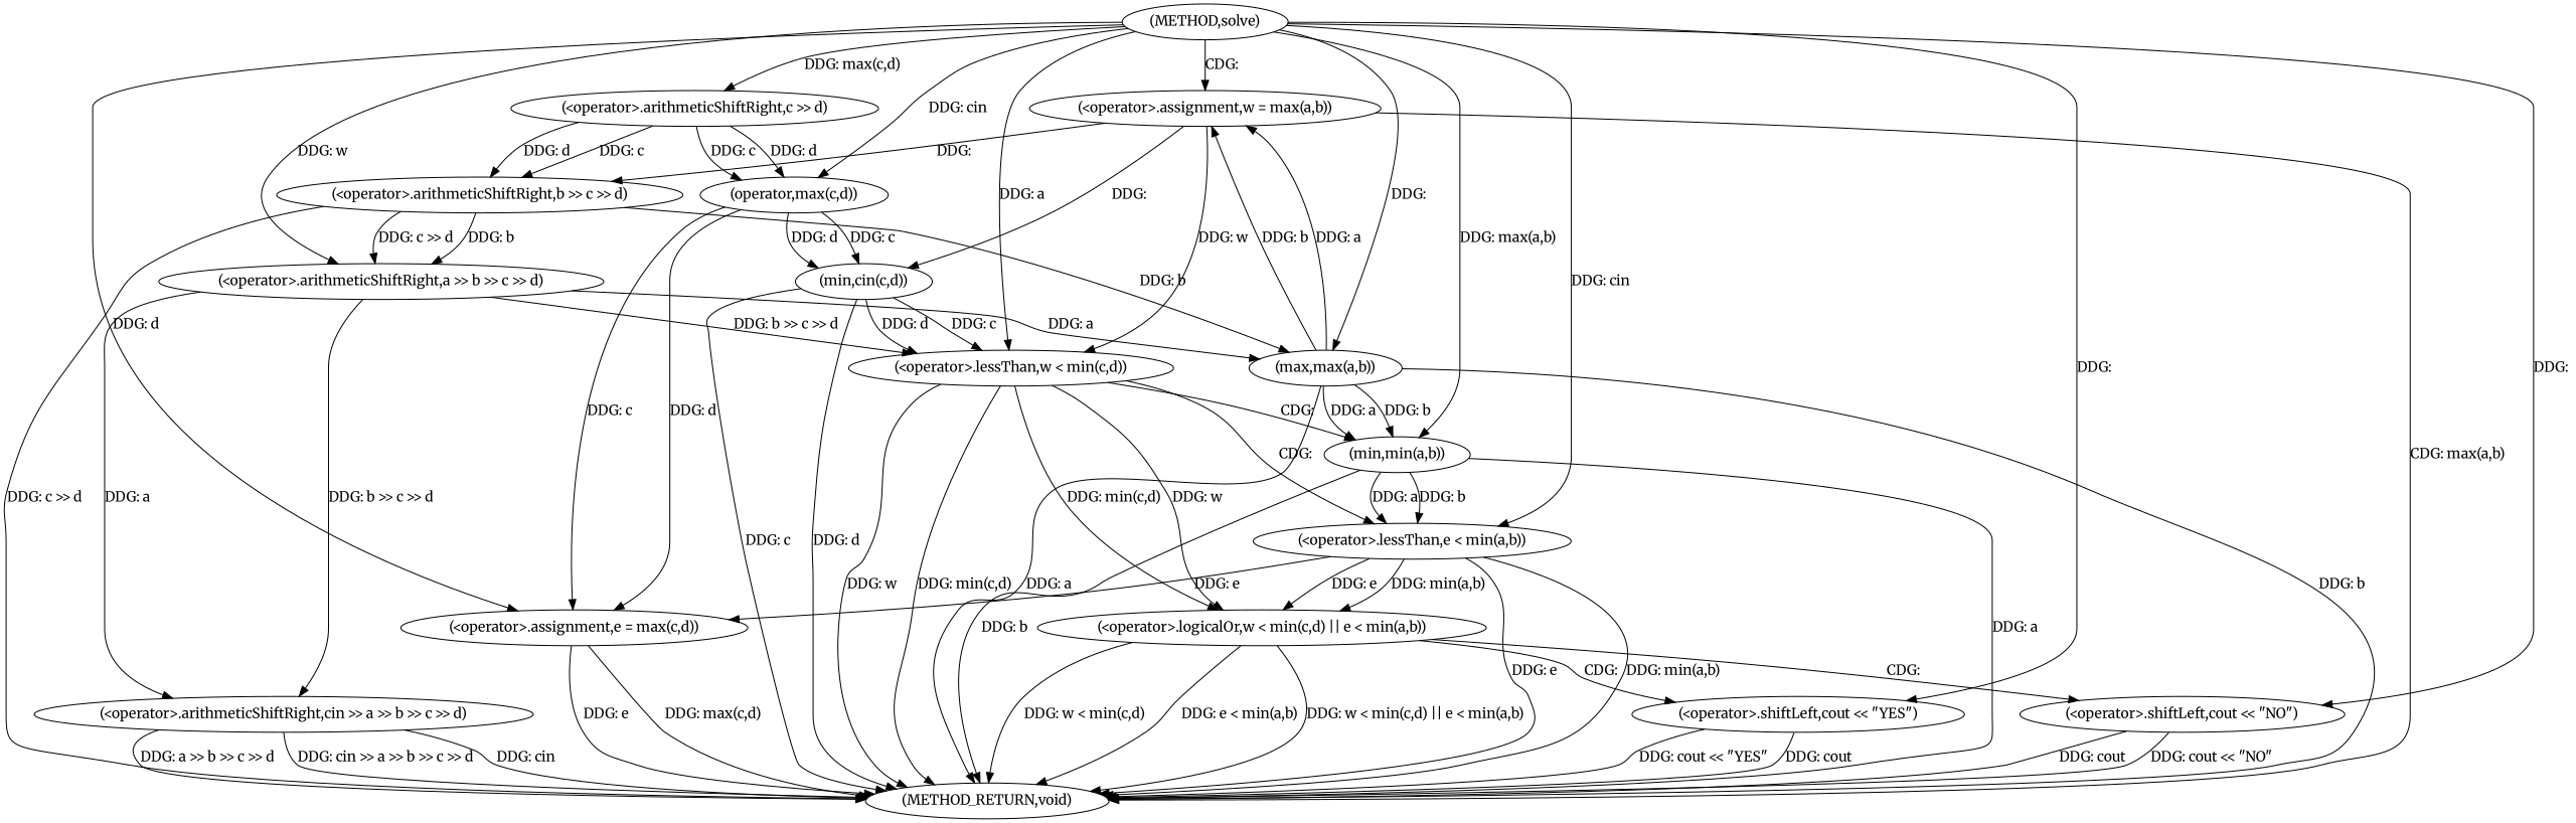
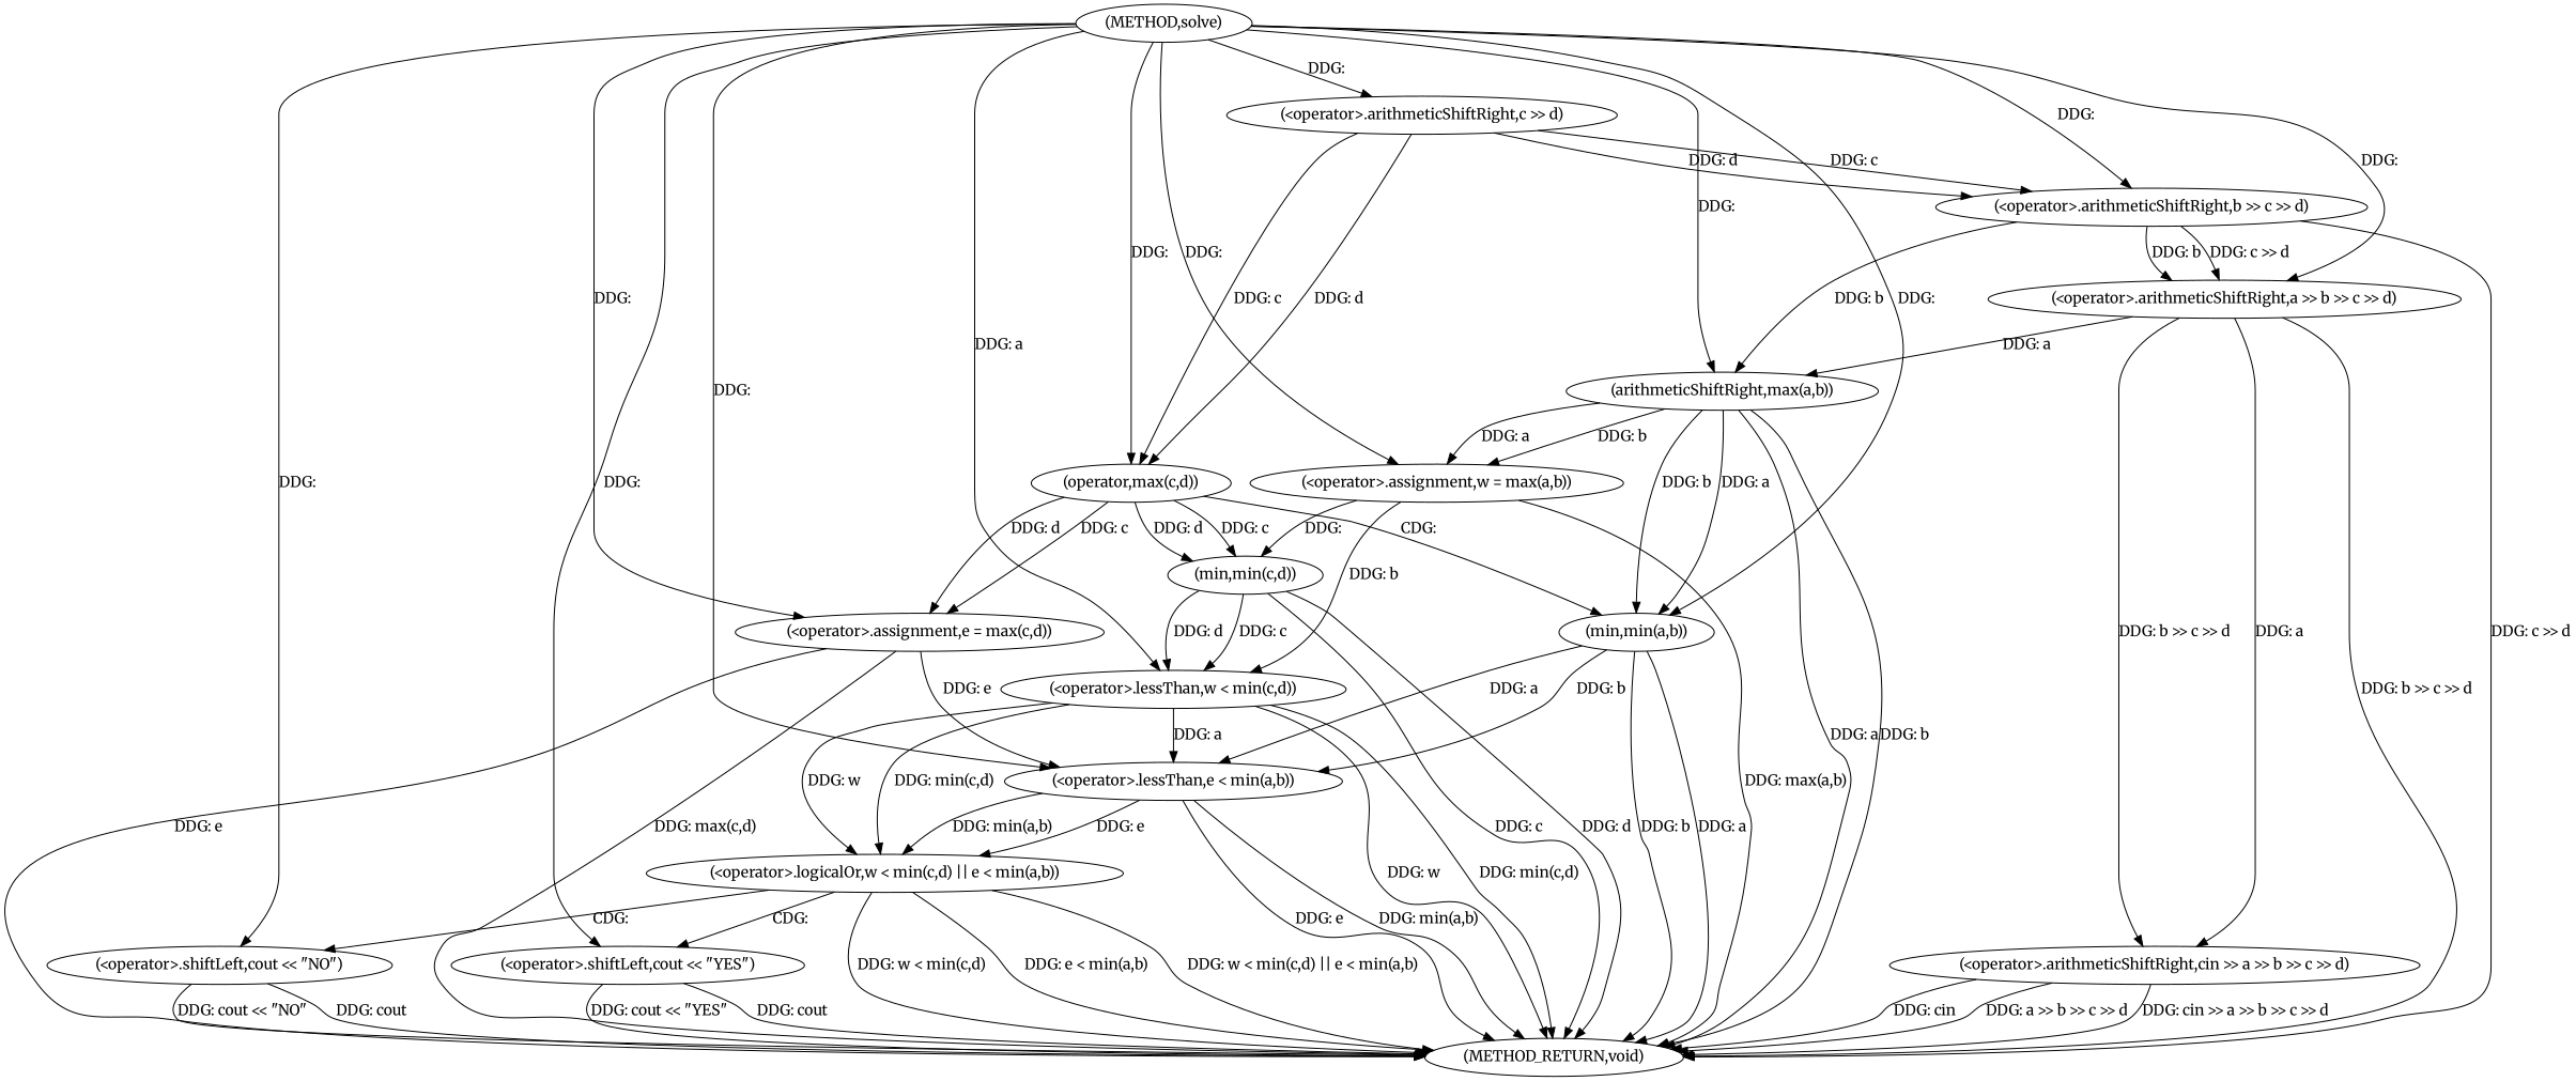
  digraph {
    fontname=Merriweather
    node [fontname=Merriweather]
    edge [fontname=Merriweather]
    n1 [label="(METHOD,solve)"]
    n2 [label="(<operator>.assignment,w = max(a,b))"]
    n3 [label="(<operator>.assignment,e = max(c,d))"]
    n4 [label="(<operator>.arithmeticShiftRight,a >> b >> c >> d)"]
-   n5 [label="(max,max(a,b))"]
+   n5 [label="(arithmeticShiftRight,max(a,b))"]
    n6 [label="(operator,max(c,d))"]
    n7 [label="(<operator>.shiftLeft,cout << \"NO\")"]
    n8 [label="(<operator>.arithmeticShiftRight,b >> c >> d)"]
    n9 [label="(<operator>.lessThan,w < min(c,d))"]
    n10 [label="(<operator>.lessThan,e < min(a,b))"]
    n11 [label="(<operator>.shiftLeft,cout << \"YES\")"]
    n12 [label="(<operator>.arithmeticShiftRight,c >> d)"]
    n13 [label="(min,min(a,b))"]
    n14 [label="(<operator>.arithmeticShiftRight,cin >> a >> b >> c >> d)"]
    n15 [label="(METHOD_RETURN,void)"]
-   n16 [label="(min,cin(c,d))"]
+   n16 [label="(min,min(c,d))"]
    n17 [label="(<operator>.logicalOr,w < min(c,d) || e < min(a,b))"]
-   n1 -> n2 [label="CDG: "]
-   n1 -> n3 [label="DDG: d"]
-   n1 -> n4 [label="DDG: w"]
+   n1 -> n2 [label="DDG: "]
+   n1 -> n3 [label="DDG: "]
+   n1 -> n4 [label="DDG: "]
    n1 -> n5 [label="DDG: "]
-   n1 -> n6 [label="DDG: cin"]
+   n1 -> n6 [label="DDG: "]
    n1 -> n7 [label="DDG: "]
-   n2 -> n8 [label="DDG: "]
+   n1 -> n8 [label="DDG: "]
    n1 -> n9 [label="DDG: a"]
-   n1 -> n10 [label="DDG: cin"]
+   n1 -> n10 [label="DDG: "]
    n1 -> n11 [label="DDG: "]
-   n1 -> n12 [label="DDG: max(c,d)"]
-   n1 -> n13 [label="DDG: max(a,b)"]
-   n2 -> n9 [label="DDG: w"]
-   n2 -> n15 [label="CDG: max(a,b)"]
+   n1 -> n12 [label="DDG: "]
+   n1 -> n13 [label="DDG: "]
+   n2 -> n9 [label="DDG: b"]
+   n2 -> n15 [label="DDG: max(a,b)"]
    n2 -> n16 [label="DDG: "]
-   n10 -> n3 [label="DDG: e"]
+   n3 -> n10 [label="DDG: e"]
    n3 -> n15 [label="DDG: e"]
    n3 -> n15 [label="DDG: max(c,d)"]
    n4 -> n5 [label="DDG: a"]
    n4 -> n14 [label="DDG: b >> c >> d"]
    n4 -> n14 [label="DDG: a"]
-   n4 -> n9 [label="DDG: b >> c >> d"]
+   n4 -> n15 [label="DDG: b >> c >> d"]
    n5 -> n2 [label="DDG: a"]
    n5 -> n2 [label="DDG: b"]
    n5 -> n13 [label="DDG: a"]
    n5 -> n13 [label="DDG: b"]
    n5 -> n15 [label="DDG: a"]
    n5 -> n15 [label="DDG: b"]
    n6 -> n3 [label="DDG: d"]
    n6 -> n3 [label="DDG: c"]
    n6 -> n16 [label="DDG: c"]
    n6 -> n16 [label="DDG: d"]
    n7 -> n15 [label="DDG: cout"]
    n7 -> n15 [label="DDG: cout << \"NO\""]
    n8 -> n4 [label="DDG: b"]
    n8 -> n4 [label="DDG: c >> d"]
    n8 -> n5 [label="DDG: b"]
    n8 -> n15 [label="DDG: c >> d"]
-   n9 -> n10 [label="CDG: "]
-   n9 -> n13 [label="CDG: "]
+   n9 -> n10 [label="DDG: a"]
+   n6 -> n13 [label="CDG: "]
    n9 -> n15 [label="DDG: w"]
    n9 -> n15 [label="DDG: min(c,d)"]
    n9 -> n17 [label="DDG: w"]
    n9 -> n17 [label="DDG: min(c,d)"]
    n10 -> n15 [label="DDG: e"]
    n10 -> n15 [label="DDG: min(a,b)"]
    n10 -> n17 [label="DDG: e"]
    n10 -> n17 [label="DDG: min(a,b)"]
    n11 -> n15 [label="DDG: cout"]
    n11 -> n15 [label="DDG: cout << \"YES\""]
    n12 -> n6 [label="DDG: c"]
    n12 -> n6 [label="DDG: d"]
    n12 -> n8 [label="DDG: c"]
    n12 -> n8 [label="DDG: d"]
    n13 -> n10 [label="DDG: a"]
    n13 -> n10 [label="DDG: b"]
    n13 -> n15 [label="DDG: a"]
    n13 -> n15 [label="DDG: b"]
    n14 -> n15 [label="DDG: a >> b >> c >> d"]
    n14 -> n15 [label="DDG: cin >> a >> b >> c >> d"]
    n14 -> n15 [label="DDG: cin"]
    n16 -> n9 [label="DDG: d"]
    n16 -> n9 [label="DDG: c"]
    n16 -> n15 [label="DDG: c"]
    n16 -> n15 [label="DDG: d"]
    n17 -> n7 [label="CDG: "]
    n17 -> n11 [label="CDG: "]
    n17 -> n15 [label="DDG: w < min(c,d)"]
    n17 -> n15 [label="DDG: e < min(a,b)"]
    n17 -> n15 [label="DDG: w < min(c,d) || e < min(a,b)"]
  }
